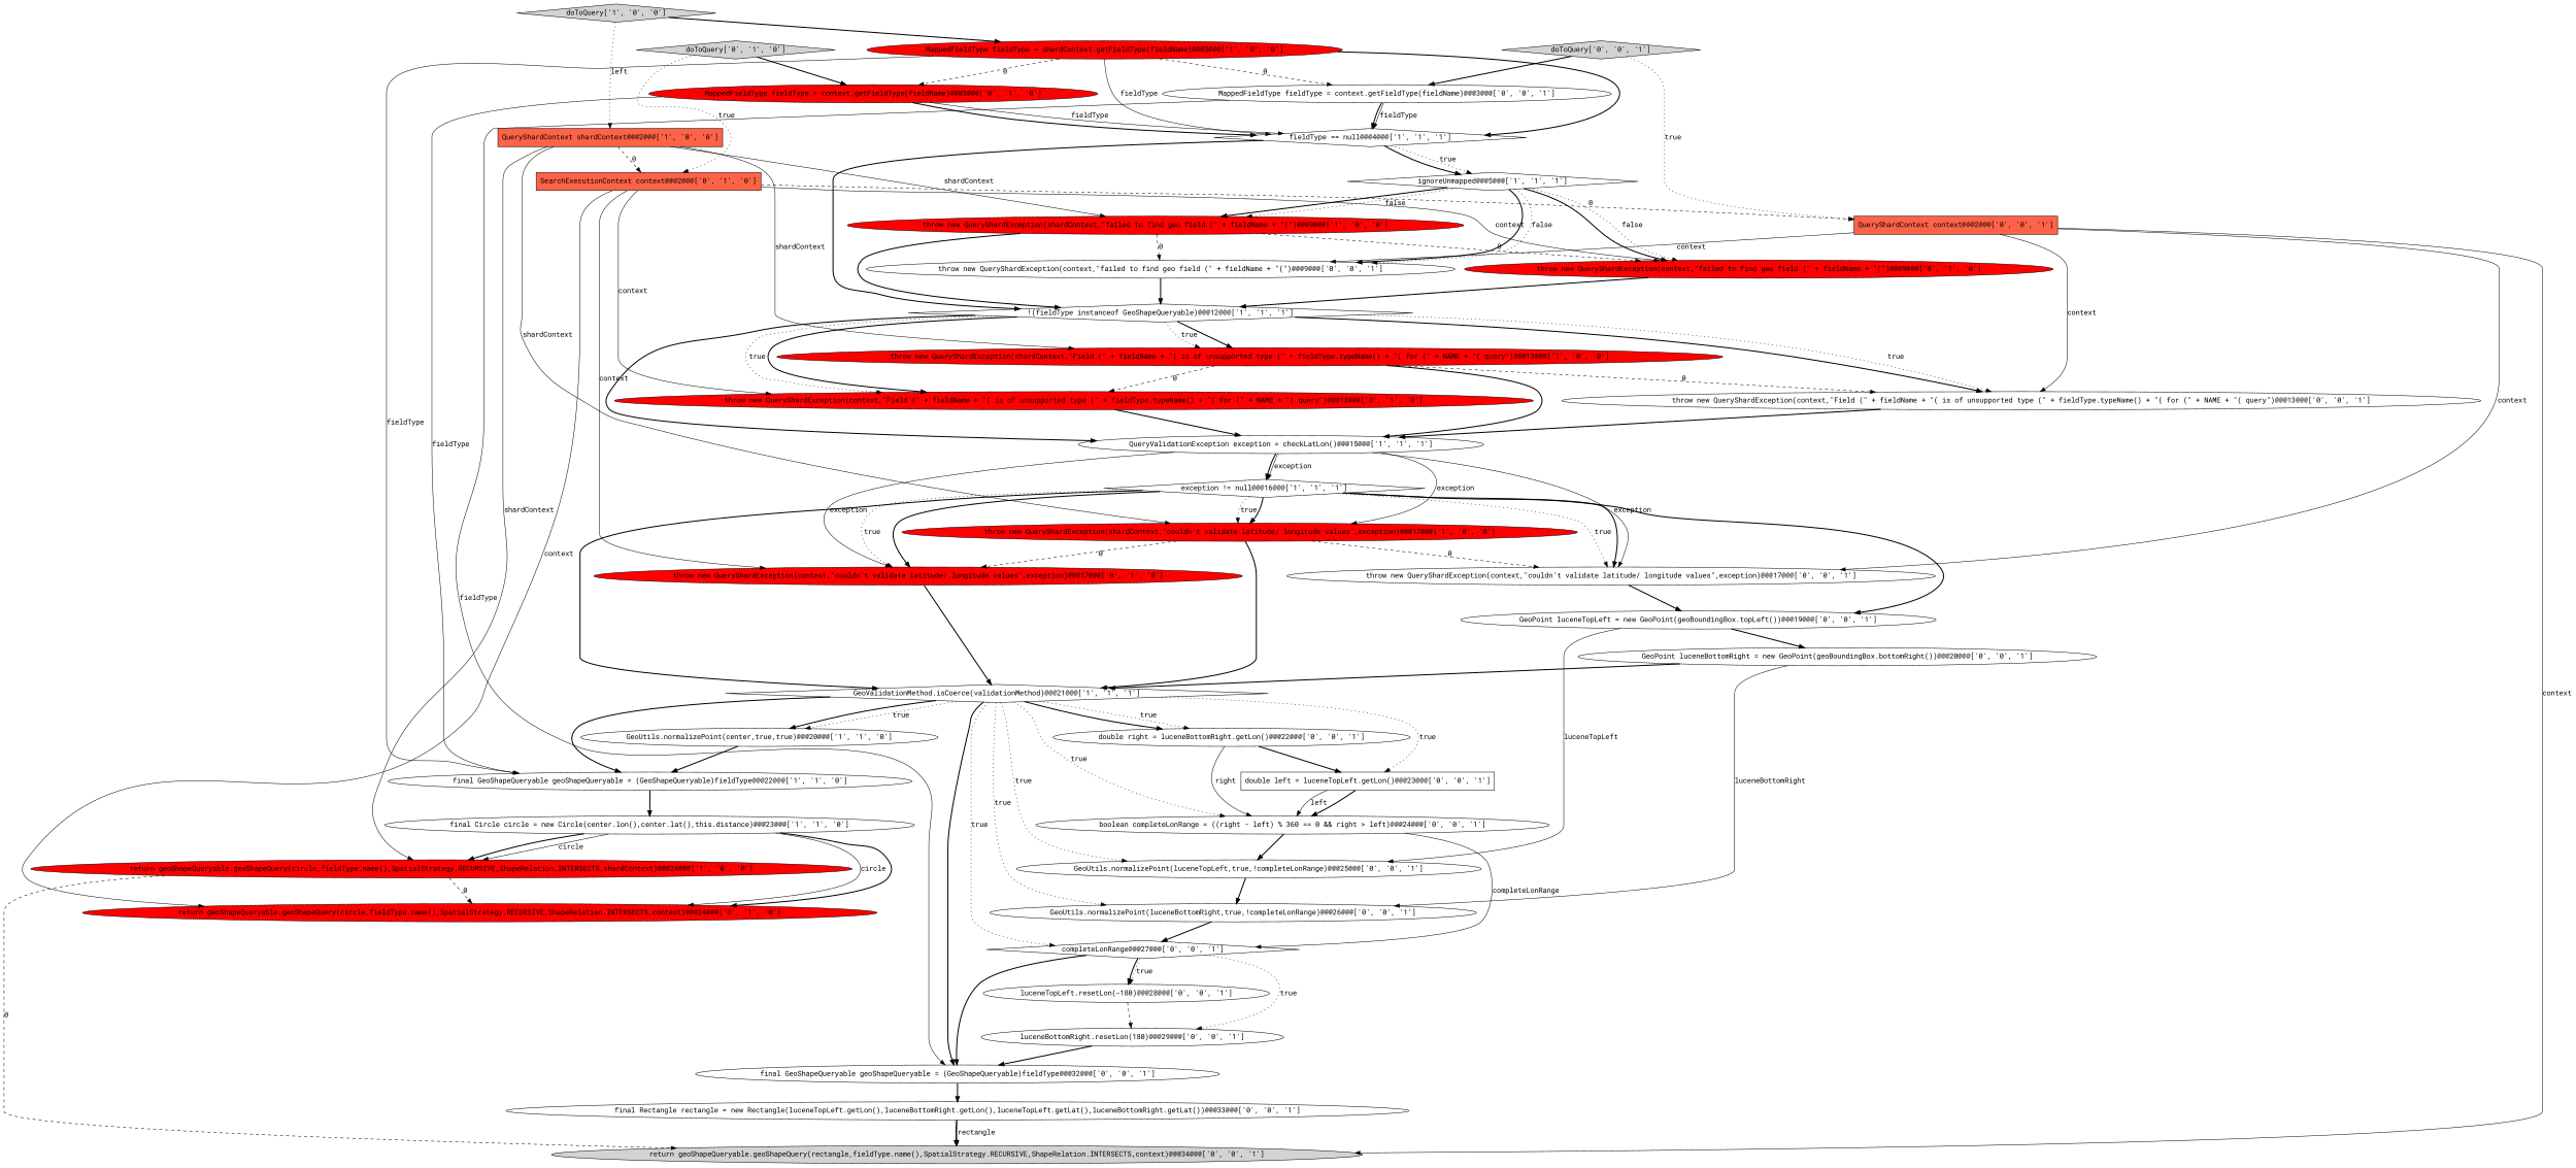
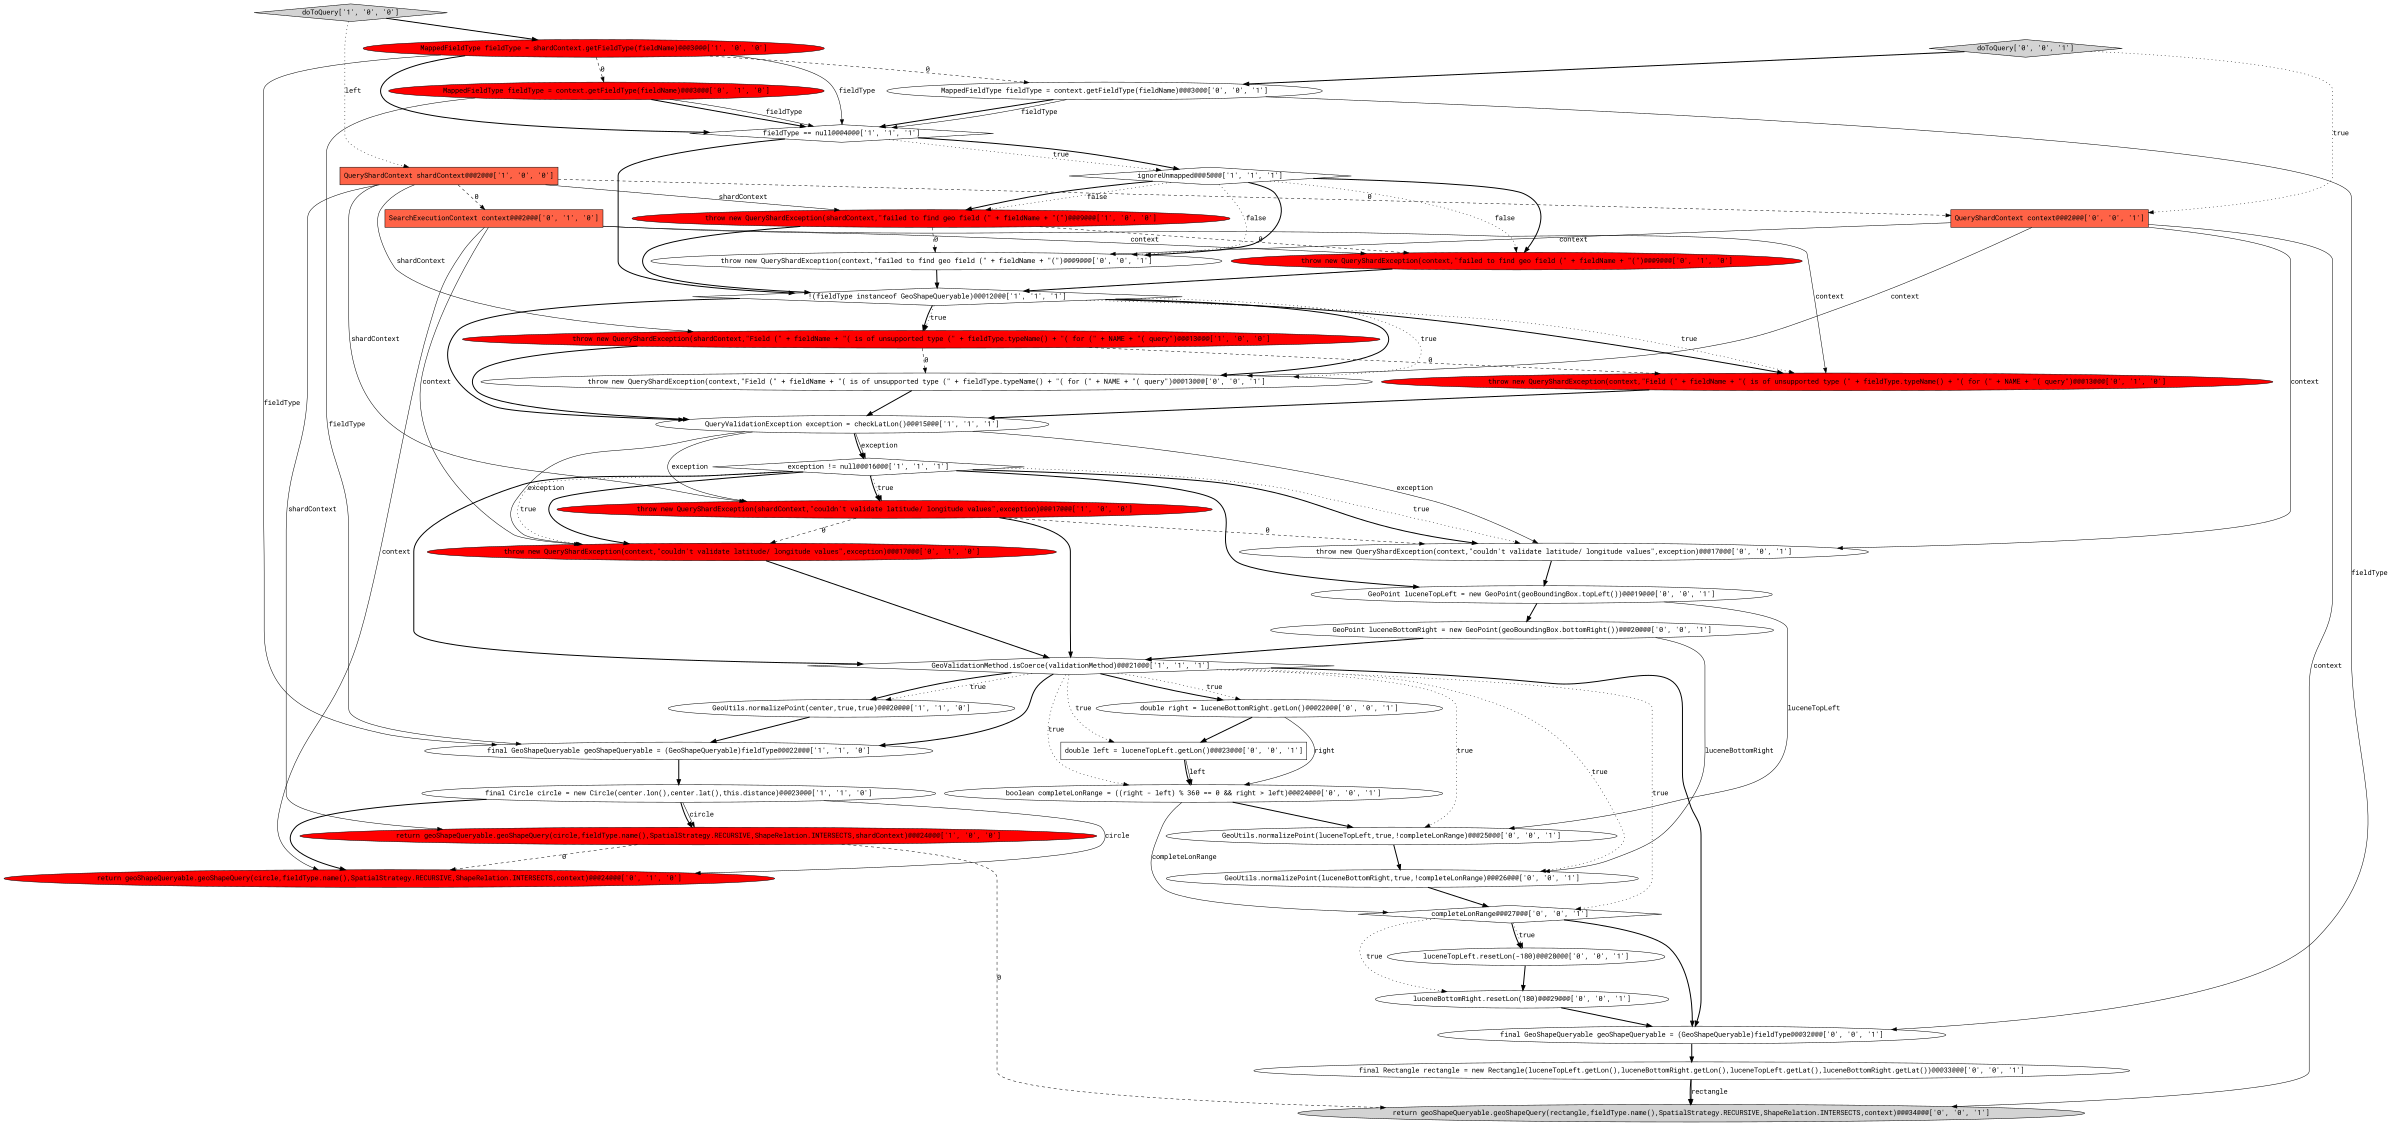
  digraph {
    fontname="Roboto Mono"
    node [fillcolor=white fontname="Roboto Mono" shape=ellipse style=filled]
    edge [fontname="Roboto Mono" style=bold]
    n1 [fillcolor=red label="throw new QueryShardException(shardContext,\"Field (\" + fieldName + \"( is of unsupported type (\" + fieldType.typeName() + \"( for (\" + NAME + \"( query\")@@@13@@@['1', '0', '0']"]
    n2 [label="throw new QueryShardException(context,\"Field (\" + fieldName + \"( is of unsupported type (\" + fieldType.typeName() + \"( for (\" + NAME + \"( query\")@@@13@@@['0', '0', '1']"]
    n3 [fillcolor=red label="throw new QueryShardException(context,\"Field (\" + fieldName + \"( is of unsupported type (\" + fieldType.typeName() + \"( for (\" + NAME + \"( query\")@@@13@@@['0', '1', '0']"]
    n4 [label="QueryValidationException exception = checkLatLon()@@@15@@@['1', '1', '1']"]
    n5 [fillcolor=red label="throw new QueryShardException(context,\"couldn't validate latitude/ longitude values\",exception)@@@17@@@['0', '1', '0']"]
    n6 [label="throw new QueryShardException(context,\"couldn't validate latitude/ longitude values\",exception)@@@17@@@['0', '0', '1']"]
    n7 [label="exception != null@@@16@@@['1', '1', '1']" shape=diamond]
    n8 [fillcolor=red label="throw new QueryShardException(shardContext,\"couldn't validate latitude/ longitude values\",exception)@@@17@@@['1', '0', '0']"]
    n9 [label="double right = luceneBottomRight.getLon()@@@22@@@['0', '0', '1']"]
    n10 [label="boolean completeLonRange = ((right - left) % 360 == 0 && right > left)@@@24@@@['0', '0', '1']"]
    n11 [label="double left = luceneTopLeft.getLon()@@@23@@@['0', '0', '1']" shape=box]
    n12 [label="GeoUtils.normalizePoint(luceneTopLeft,true,!completeLonRange)@@@25@@@['0', '0', '1']"]
    n13 [label="completeLonRange@@@27@@@['0', '0', '1']" shape=diamond]
    n14 [label="GeoPoint luceneBottomRight = new GeoPoint(geoBoundingBox.bottomRight())@@@20@@@['0', '0', '1']"]
    n15 [label="GeoUtils.normalizePoint(luceneBottomRight,true,!completeLonRange)@@@26@@@['0', '0', '1']"]
    n16 [label="GeoValidationMethod.isCoerce(validationMethod)@@@21@@@['1', '1', '1']" shape=diamond]
    n17 [label="final GeoShapeQueryable geoShapeQueryable = (GeoShapeQueryable)fieldType@@@32@@@['0', '0', '1']"]
    n18 [label="final GeoShapeQueryable geoShapeQueryable = (GeoShapeQueryable)fieldType@@@22@@@['1', '1', '0']"]
    n19 [label="GeoUtils.normalizePoint(center,true,true)@@@20@@@['1', '1', '0']"]
    n20 [label="MappedFieldType fieldType = context.getFieldType(fieldName)@@@3@@@['0', '0', '1']"]
    n21 [label="fieldType == null@@@4@@@['1', '1', '1']" shape=diamond]
    n22 [label="!(fieldType instanceof GeoShapeQueryable)@@@12@@@['1', '1', '1']" shape=diamond]
    n23 [label="ignoreUnmapped@@@5@@@['1', '1', '1']" shape=diamond]
    n24 [label="final Rectangle rectangle = new Rectangle(luceneTopLeft.getLon(),luceneBottomRight.getLon(),luceneTopLeft.getLat(),luceneBottomRight.getLat())@@@33@@@['0', '0', '1']"]
    n25 [label="luceneBottomRight.resetLon(180)@@@29@@@['0', '0', '1']"]
    n26 [fillcolor=tomato label="SearchExecutionContext context@@@2@@@['0', '1', '0']" shape=box]
    n27 [fillcolor=red label="return geoShapeQueryable.geoShapeQuery(circle,fieldType.name(),SpatialStrategy.RECURSIVE,ShapeRelation.INTERSECTS,context)@@@24@@@['0', '1', '0']"]
    n28 [fillcolor=red label="throw new QueryShardException(context,\"failed to find geo field (\" + fieldName + \"(\")@@@9@@@['0', '1', '0']"]
    n29 [fillcolor=lightgray label="return geoShapeQueryable.geoShapeQuery(rectangle,fieldType.name(),SpatialStrategy.RECURSIVE,ShapeRelation.INTERSECTS,context)@@@34@@@['0', '0', '1']"]
    n30 [label="luceneTopLeft.resetLon(-180)@@@28@@@['0', '0', '1']"]
    n31 [label="throw new QueryShardException(context,\"failed to find geo field (\" + fieldName + \"(\")@@@9@@@['0', '0', '1']"]
    n32 [fillcolor=red label="throw new QueryShardException(shardContext,\"failed to find geo field (\" + fieldName + \"(\")@@@9@@@['1', '0', '0']"]
    n33 [label="GeoPoint luceneTopLeft = new GeoPoint(geoBoundingBox.topLeft())@@@19@@@['0', '0', '1']"]
    n34 [fillcolor=red label="MappedFieldType fieldType = context.getFieldType(fieldName)@@@3@@@['0', '1', '0']"]
    n35 [label="final Circle circle = new Circle(center.lon(),center.lat(),this.distance)@@@23@@@['1', '1', '0']"]
    n36 [fillcolor=red label="MappedFieldType fieldType = shardContext.getFieldType(fieldName)@@@3@@@['1', '0', '0']"]
-   n37 [fillcolor=lightgray label="doToQuery['0', '1', '0']" shape=diamond]
    n38 [fillcolor=tomato label="QueryShardContext context@@@2@@@['0', '0', '1']" shape=box]
    n39 [fillcolor=red label="return geoShapeQueryable.geoShapeQuery(circle,fieldType.name(),SpatialStrategy.RECURSIVE,ShapeRelation.INTERSECTS,shardContext)@@@24@@@['1', '0', '0']"]
    n40 [fillcolor=lightgray label="doToQuery['1', '0', '0']" shape=diamond]
    n41 [fillcolor=tomato label="QueryShardContext shardContext@@@2@@@['1', '0', '0']" shape=box]
    n42 [fillcolor=lightgray label="doToQuery['0', '0', '1']" shape=diamond]
    n1 -> n2 [label=0 style=dashed]
    n1 -> n3 [label=0 style=dashed]
    n1 -> n4
    n2 -> n4
    n3 -> n4
    n4 -> n5 [label=exception style=solid]
    n4 -> n6 [label=exception style=solid]
    n4 -> n7
    n4 -> n7 [label=exception style=solid]
    n4 -> n8 [label=exception style=solid]
    n5 -> n16
    n6 -> n33
    n7 -> n5 [label=true style=dotted]
    n7 -> n5
    n7 -> n6
    n7 -> n6 [label=true style=dotted]
    n7 -> n8 [label=true style=dotted]
    n7 -> n8
    n7 -> n16
    n7 -> n33
    n8 -> n5 [label=0 style=dashed]
    n8 -> n6 [label=0 style=dashed]
    n8 -> n16
    n9 -> n10 [label=right style=solid]
    n9 -> n11
    n10 -> n12
    n10 -> n13 [label=completeLonRange style=solid]
    n11 -> n10
    n11 -> n10 [label=left style=solid]
    n12 -> n15
    n13 -> n17
    n13 -> n25 [label=true style=dotted]
    n13 -> n30 [label=true style=dotted]
    n13 -> n30
    n14 -> n15 [label=luceneBottomRight style=solid]
    n14 -> n16
    n15 -> n13
    n16 -> n9 [label=true style=dotted]
    n16 -> n9
    n16 -> n10 [label=true style=dotted]
    n16 -> n11 [label=true style=dotted]
    n16 -> n12 [label=true style=dotted]
    n16 -> n13 [label=true style=dotted]
    n16 -> n15 [label=true style=dotted]
    n16 -> n17
    n16 -> n18
    n16 -> n19 [label=true style=dotted]
    n16 -> n19
    n17 -> n24
    n18 -> n35
    n19 -> n18
    n20 -> n17 [label=fieldType style=solid]
    n20 -> n21
    n20 -> n21 [label=fieldType style=solid]
    n21 -> n22
    n21 -> n23 [label=true style=dotted]
    n21 -> n23
    n22 -> n1
    n22 -> n1 [label=true style=dotted]
    n22 -> n2
    n22 -> n2 [label=true style=dotted]
    n22 -> n3
    n22 -> n3 [label=true style=dotted]
    n22 -> n4
    n23 -> n28
    n23 -> n28 [label=false style=dotted]
    n23 -> n31
    n23 -> n31 [label=false style=dotted]
    n23 -> n32
    n23 -> n32 [label=false style=dotted]
    n24 -> n29
    n24 -> n29 [label=rectangle style=solid]
    n25 -> n17
    n26 -> n3 [label=context style=solid]
    n26 -> n5 [label=context style=solid]
    n26 -> n27 [label=context style=solid]
    n26 -> n28 [label=context style=solid]
    n28 -> n22
-   n30 -> n25 [style=dashed]
+   n30 -> n25
    n31 -> n22
    n32 -> n22
    n32 -> n28 [label=0 style=dashed]
    n32 -> n31 [label=0 style=dashed]
    n33 -> n12 [label=luceneTopLeft style=solid]
    n33 -> n14
    n34 -> n18 [label=fieldType style=solid]
    n34 -> n21
    n34 -> n21 [label=fieldType style=solid]
    n35 -> n27 [label=circle style=solid]
    n35 -> n27
    n35 -> n39 [label=circle style=solid]
    n35 -> n39
    n36 -> n18 [label=fieldType style=solid]
    n36 -> n20 [label=0 style=dashed]
    n36 -> n21 [label=fieldType style=solid]
    n36 -> n21
    n36 -> n34 [label=0 style=dashed]
-   n37 -> n26 [label=true style=dotted]
-   n37 -> n34
    n38 -> n2 [label=context style=solid]
    n38 -> n6 [label=context style=solid]
    n38 -> n29 [label=context style=solid]
    n38 -> n31 [label=context style=solid]
    n39 -> n27 [label=0 style=dashed]
    n39 -> n29 [label=0 style=dashed]
    n40 -> n36
    n40 -> n41 [label=left style=dotted]
    n41 -> n1 [label=shardContext style=solid]
    n41 -> n8 [label=shardContext style=solid]
    n41 -> n26 [label=0 style=dashed]
    n41 -> n32 [label=shardContext style=solid]
-   n26 -> n38 [label=0 style=dashed]
+   n41 -> n38 [label=0 style=dashed]
    n41 -> n39 [label=shardContext style=solid]
    n42 -> n20
    n42 -> n38 [label=true style=dotted]
  }
